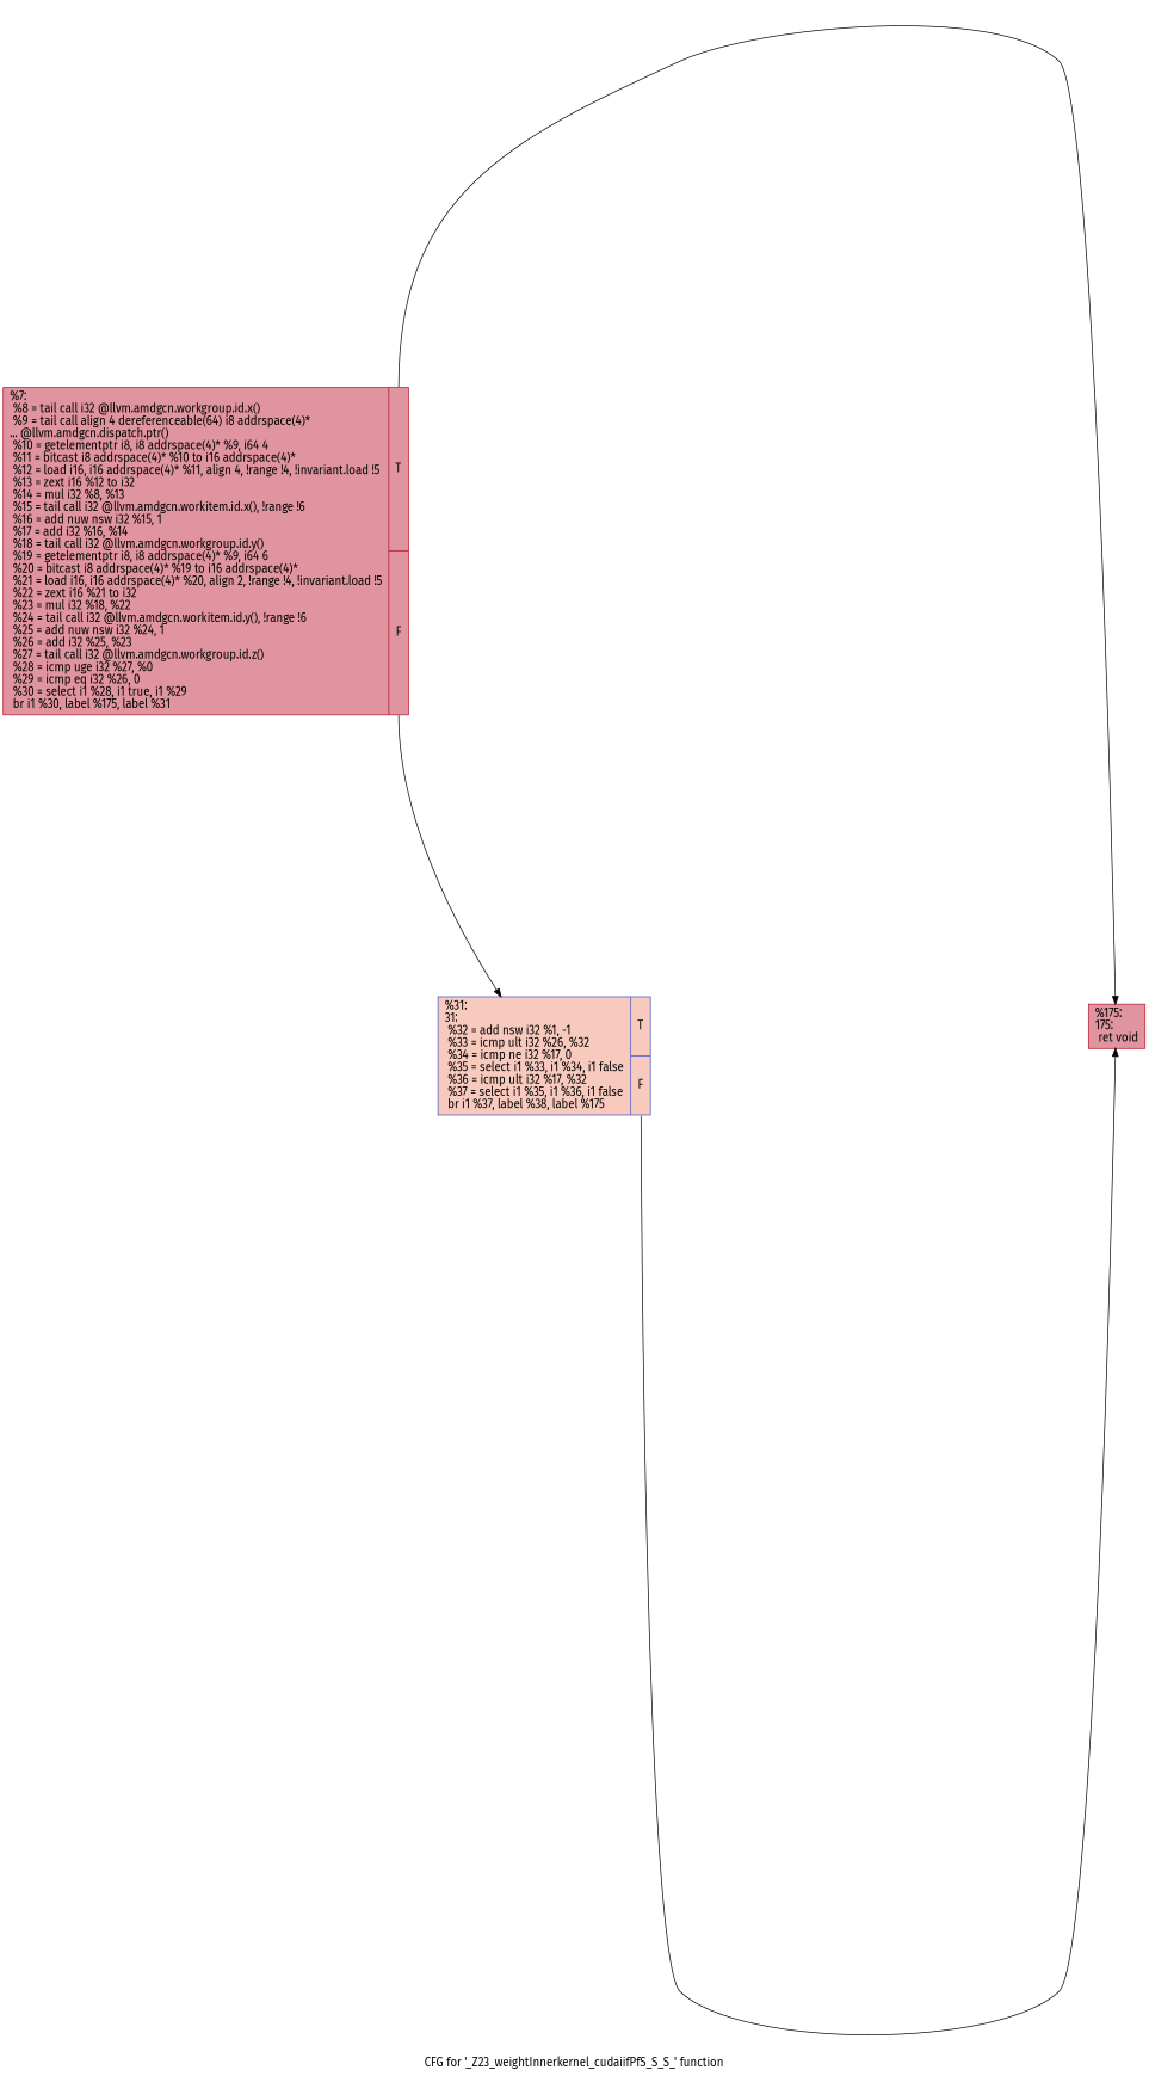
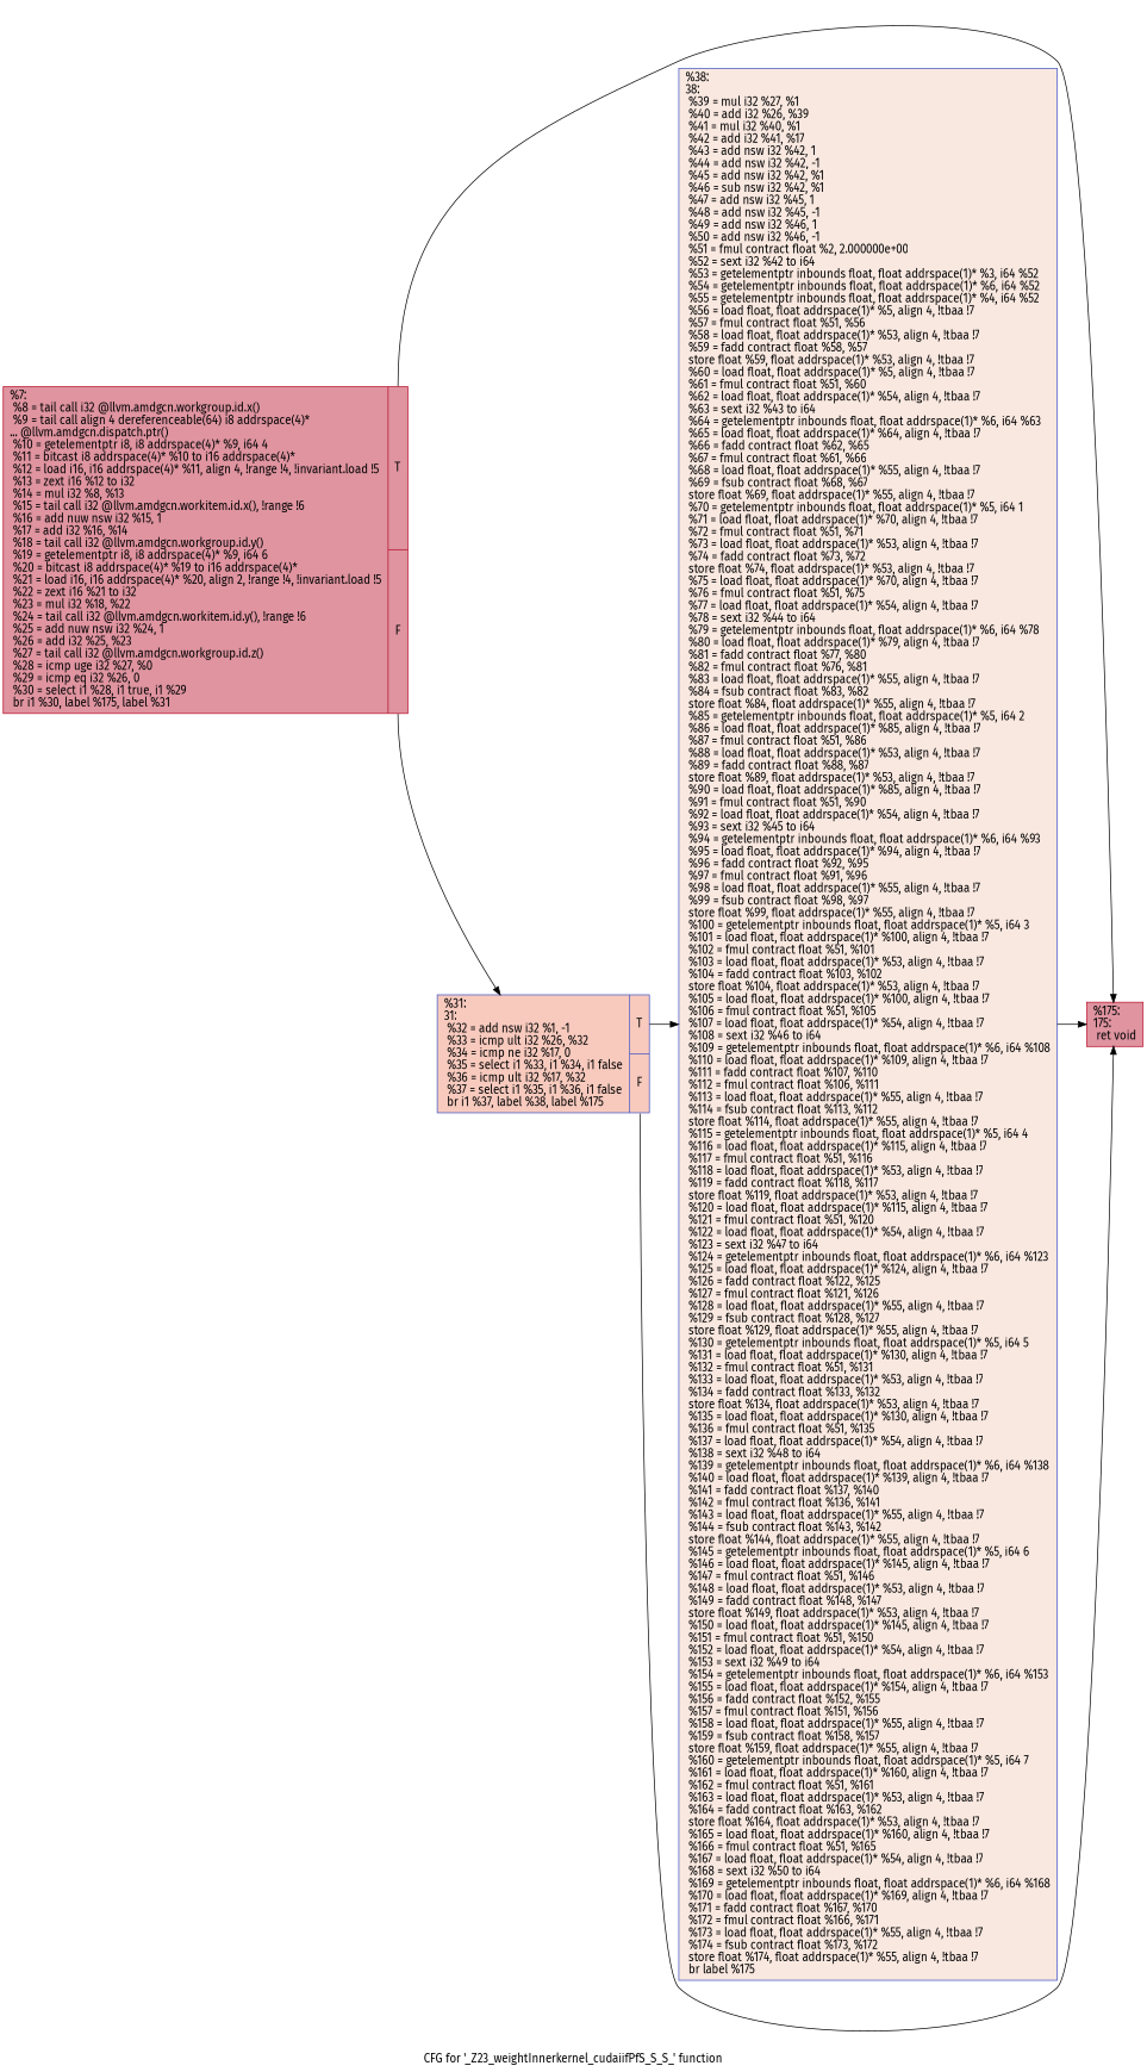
  digraph {
    label="CFG for '_Z23_weightInnerkernel_cudaiifPfS_S_S_' function"
    rankdir=LR
    fontname="Fira Sans"
    node [color="#b70d28ff" fillcolor="#b70d2870" shape=record style=filled fontname="Fira Sans"]
    edge [tailport=s0 fontname="Fira Sans"]
    n1 [label="{%7:\l  %8 = tail call i32 @llvm.amdgcn.workgroup.id.x()\l  %9 = tail call align 4 dereferenceable(64) i8 addrspace(4)*\l... @llvm.amdgcn.dispatch.ptr()\l  %10 = getelementptr i8, i8 addrspace(4)* %9, i64 4\l  %11 = bitcast i8 addrspace(4)* %10 to i16 addrspace(4)*\l  %12 = load i16, i16 addrspace(4)* %11, align 4, !range !4, !invariant.load !5\l  %13 = zext i16 %12 to i32\l  %14 = mul i32 %8, %13\l  %15 = tail call i32 @llvm.amdgcn.workitem.id.x(), !range !6\l  %16 = add nuw nsw i32 %15, 1\l  %17 = add i32 %16, %14\l  %18 = tail call i32 @llvm.amdgcn.workgroup.id.y()\l  %19 = getelementptr i8, i8 addrspace(4)* %9, i64 6\l  %20 = bitcast i8 addrspace(4)* %19 to i16 addrspace(4)*\l  %21 = load i16, i16 addrspace(4)* %20, align 2, !range !4, !invariant.load !5\l  %22 = zext i16 %21 to i32\l  %23 = mul i32 %18, %22\l  %24 = tail call i32 @llvm.amdgcn.workitem.id.y(), !range !6\l  %25 = add nuw nsw i32 %24, 1\l  %26 = add i32 %25, %23\l  %27 = tail call i32 @llvm.amdgcn.workgroup.id.z()\l  %28 = icmp uge i32 %27, %0\l  %29 = icmp eq i32 %26, 0\l  %30 = select i1 %28, i1 true, i1 %29\l  br i1 %30, label %175, label %31\l|{<s0>T|<s1>F}}"]
    n2 [label="{%175:\l175:                                              \l  ret void\l}"]
    n3 [color="#3d50c3ff" fillcolor="#ef886b70" label="{%31:\l31:                                               \l  %32 = add nsw i32 %1, -1\l  %33 = icmp ult i32 %26, %32\l  %34 = icmp ne i32 %17, 0\l  %35 = select i1 %33, i1 %34, i1 false\l  %36 = icmp ult i32 %17, %32\l  %37 = select i1 %35, i1 %36, i1 false\l  br i1 %37, label %38, label %175\l|{<s0>T|<s1>F}}"]
+   n4 [color="#3d50c3ff" fillcolor="#f1ccb870" label="{%38:\l38:                                               \l  %39 = mul i32 %27, %1\l  %40 = add i32 %26, %39\l  %41 = mul i32 %40, %1\l  %42 = add i32 %41, %17\l  %43 = add nsw i32 %42, 1\l  %44 = add nsw i32 %42, -1\l  %45 = add nsw i32 %42, %1\l  %46 = sub nsw i32 %42, %1\l  %47 = add nsw i32 %45, 1\l  %48 = add nsw i32 %45, -1\l  %49 = add nsw i32 %46, 1\l  %50 = add nsw i32 %46, -1\l  %51 = fmul contract float %2, 2.000000e+00\l  %52 = sext i32 %42 to i64\l  %53 = getelementptr inbounds float, float addrspace(1)* %3, i64 %52\l  %54 = getelementptr inbounds float, float addrspace(1)* %6, i64 %52\l  %55 = getelementptr inbounds float, float addrspace(1)* %4, i64 %52\l  %56 = load float, float addrspace(1)* %5, align 4, !tbaa !7\l  %57 = fmul contract float %51, %56\l  %58 = load float, float addrspace(1)* %53, align 4, !tbaa !7\l  %59 = fadd contract float %58, %57\l  store float %59, float addrspace(1)* %53, align 4, !tbaa !7\l  %60 = load float, float addrspace(1)* %5, align 4, !tbaa !7\l  %61 = fmul contract float %51, %60\l  %62 = load float, float addrspace(1)* %54, align 4, !tbaa !7\l  %63 = sext i32 %43 to i64\l  %64 = getelementptr inbounds float, float addrspace(1)* %6, i64 %63\l  %65 = load float, float addrspace(1)* %64, align 4, !tbaa !7\l  %66 = fadd contract float %62, %65\l  %67 = fmul contract float %61, %66\l  %68 = load float, float addrspace(1)* %55, align 4, !tbaa !7\l  %69 = fsub contract float %68, %67\l  store float %69, float addrspace(1)* %55, align 4, !tbaa !7\l  %70 = getelementptr inbounds float, float addrspace(1)* %5, i64 1\l  %71 = load float, float addrspace(1)* %70, align 4, !tbaa !7\l  %72 = fmul contract float %51, %71\l  %73 = load float, float addrspace(1)* %53, align 4, !tbaa !7\l  %74 = fadd contract float %73, %72\l  store float %74, float addrspace(1)* %53, align 4, !tbaa !7\l  %75 = load float, float addrspace(1)* %70, align 4, !tbaa !7\l  %76 = fmul contract float %51, %75\l  %77 = load float, float addrspace(1)* %54, align 4, !tbaa !7\l  %78 = sext i32 %44 to i64\l  %79 = getelementptr inbounds float, float addrspace(1)* %6, i64 %78\l  %80 = load float, float addrspace(1)* %79, align 4, !tbaa !7\l  %81 = fadd contract float %77, %80\l  %82 = fmul contract float %76, %81\l  %83 = load float, float addrspace(1)* %55, align 4, !tbaa !7\l  %84 = fsub contract float %83, %82\l  store float %84, float addrspace(1)* %55, align 4, !tbaa !7\l  %85 = getelementptr inbounds float, float addrspace(1)* %5, i64 2\l  %86 = load float, float addrspace(1)* %85, align 4, !tbaa !7\l  %87 = fmul contract float %51, %86\l  %88 = load float, float addrspace(1)* %53, align 4, !tbaa !7\l  %89 = fadd contract float %88, %87\l  store float %89, float addrspace(1)* %53, align 4, !tbaa !7\l  %90 = load float, float addrspace(1)* %85, align 4, !tbaa !7\l  %91 = fmul contract float %51, %90\l  %92 = load float, float addrspace(1)* %54, align 4, !tbaa !7\l  %93 = sext i32 %45 to i64\l  %94 = getelementptr inbounds float, float addrspace(1)* %6, i64 %93\l  %95 = load float, float addrspace(1)* %94, align 4, !tbaa !7\l  %96 = fadd contract float %92, %95\l  %97 = fmul contract float %91, %96\l  %98 = load float, float addrspace(1)* %55, align 4, !tbaa !7\l  %99 = fsub contract float %98, %97\l  store float %99, float addrspace(1)* %55, align 4, !tbaa !7\l  %100 = getelementptr inbounds float, float addrspace(1)* %5, i64 3\l  %101 = load float, float addrspace(1)* %100, align 4, !tbaa !7\l  %102 = fmul contract float %51, %101\l  %103 = load float, float addrspace(1)* %53, align 4, !tbaa !7\l  %104 = fadd contract float %103, %102\l  store float %104, float addrspace(1)* %53, align 4, !tbaa !7\l  %105 = load float, float addrspace(1)* %100, align 4, !tbaa !7\l  %106 = fmul contract float %51, %105\l  %107 = load float, float addrspace(1)* %54, align 4, !tbaa !7\l  %108 = sext i32 %46 to i64\l  %109 = getelementptr inbounds float, float addrspace(1)* %6, i64 %108\l  %110 = load float, float addrspace(1)* %109, align 4, !tbaa !7\l  %111 = fadd contract float %107, %110\l  %112 = fmul contract float %106, %111\l  %113 = load float, float addrspace(1)* %55, align 4, !tbaa !7\l  %114 = fsub contract float %113, %112\l  store float %114, float addrspace(1)* %55, align 4, !tbaa !7\l  %115 = getelementptr inbounds float, float addrspace(1)* %5, i64 4\l  %116 = load float, float addrspace(1)* %115, align 4, !tbaa !7\l  %117 = fmul contract float %51, %116\l  %118 = load float, float addrspace(1)* %53, align 4, !tbaa !7\l  %119 = fadd contract float %118, %117\l  store float %119, float addrspace(1)* %53, align 4, !tbaa !7\l  %120 = load float, float addrspace(1)* %115, align 4, !tbaa !7\l  %121 = fmul contract float %51, %120\l  %122 = load float, float addrspace(1)* %54, align 4, !tbaa !7\l  %123 = sext i32 %47 to i64\l  %124 = getelementptr inbounds float, float addrspace(1)* %6, i64 %123\l  %125 = load float, float addrspace(1)* %124, align 4, !tbaa !7\l  %126 = fadd contract float %122, %125\l  %127 = fmul contract float %121, %126\l  %128 = load float, float addrspace(1)* %55, align 4, !tbaa !7\l  %129 = fsub contract float %128, %127\l  store float %129, float addrspace(1)* %55, align 4, !tbaa !7\l  %130 = getelementptr inbounds float, float addrspace(1)* %5, i64 5\l  %131 = load float, float addrspace(1)* %130, align 4, !tbaa !7\l  %132 = fmul contract float %51, %131\l  %133 = load float, float addrspace(1)* %53, align 4, !tbaa !7\l  %134 = fadd contract float %133, %132\l  store float %134, float addrspace(1)* %53, align 4, !tbaa !7\l  %135 = load float, float addrspace(1)* %130, align 4, !tbaa !7\l  %136 = fmul contract float %51, %135\l  %137 = load float, float addrspace(1)* %54, align 4, !tbaa !7\l  %138 = sext i32 %48 to i64\l  %139 = getelementptr inbounds float, float addrspace(1)* %6, i64 %138\l  %140 = load float, float addrspace(1)* %139, align 4, !tbaa !7\l  %141 = fadd contract float %137, %140\l  %142 = fmul contract float %136, %141\l  %143 = load float, float addrspace(1)* %55, align 4, !tbaa !7\l  %144 = fsub contract float %143, %142\l  store float %144, float addrspace(1)* %55, align 4, !tbaa !7\l  %145 = getelementptr inbounds float, float addrspace(1)* %5, i64 6\l  %146 = load float, float addrspace(1)* %145, align 4, !tbaa !7\l  %147 = fmul contract float %51, %146\l  %148 = load float, float addrspace(1)* %53, align 4, !tbaa !7\l  %149 = fadd contract float %148, %147\l  store float %149, float addrspace(1)* %53, align 4, !tbaa !7\l  %150 = load float, float addrspace(1)* %145, align 4, !tbaa !7\l  %151 = fmul contract float %51, %150\l  %152 = load float, float addrspace(1)* %54, align 4, !tbaa !7\l  %153 = sext i32 %49 to i64\l  %154 = getelementptr inbounds float, float addrspace(1)* %6, i64 %153\l  %155 = load float, float addrspace(1)* %154, align 4, !tbaa !7\l  %156 = fadd contract float %152, %155\l  %157 = fmul contract float %151, %156\l  %158 = load float, float addrspace(1)* %55, align 4, !tbaa !7\l  %159 = fsub contract float %158, %157\l  store float %159, float addrspace(1)* %55, align 4, !tbaa !7\l  %160 = getelementptr inbounds float, float addrspace(1)* %5, i64 7\l  %161 = load float, float addrspace(1)* %160, align 4, !tbaa !7\l  %162 = fmul contract float %51, %161\l  %163 = load float, float addrspace(1)* %53, align 4, !tbaa !7\l  %164 = fadd contract float %163, %162\l  store float %164, float addrspace(1)* %53, align 4, !tbaa !7\l  %165 = load float, float addrspace(1)* %160, align 4, !tbaa !7\l  %166 = fmul contract float %51, %165\l  %167 = load float, float addrspace(1)* %54, align 4, !tbaa !7\l  %168 = sext i32 %50 to i64\l  %169 = getelementptr inbounds float, float addrspace(1)* %6, i64 %168\l  %170 = load float, float addrspace(1)* %169, align 4, !tbaa !7\l  %171 = fadd contract float %167, %170\l  %172 = fmul contract float %166, %171\l  %173 = load float, float addrspace(1)* %55, align 4, !tbaa !7\l  %174 = fsub contract float %173, %172\l  store float %174, float addrspace(1)* %55, align 4, !tbaa !7\l  br label %175\l}"]
    n1 -> n2
    n1 -> n3 [tailport=s1]
    n3 -> n2 [tailport=s1]
+   n3 -> n4
+   n4 -> n2 [tailport=""]
  }
